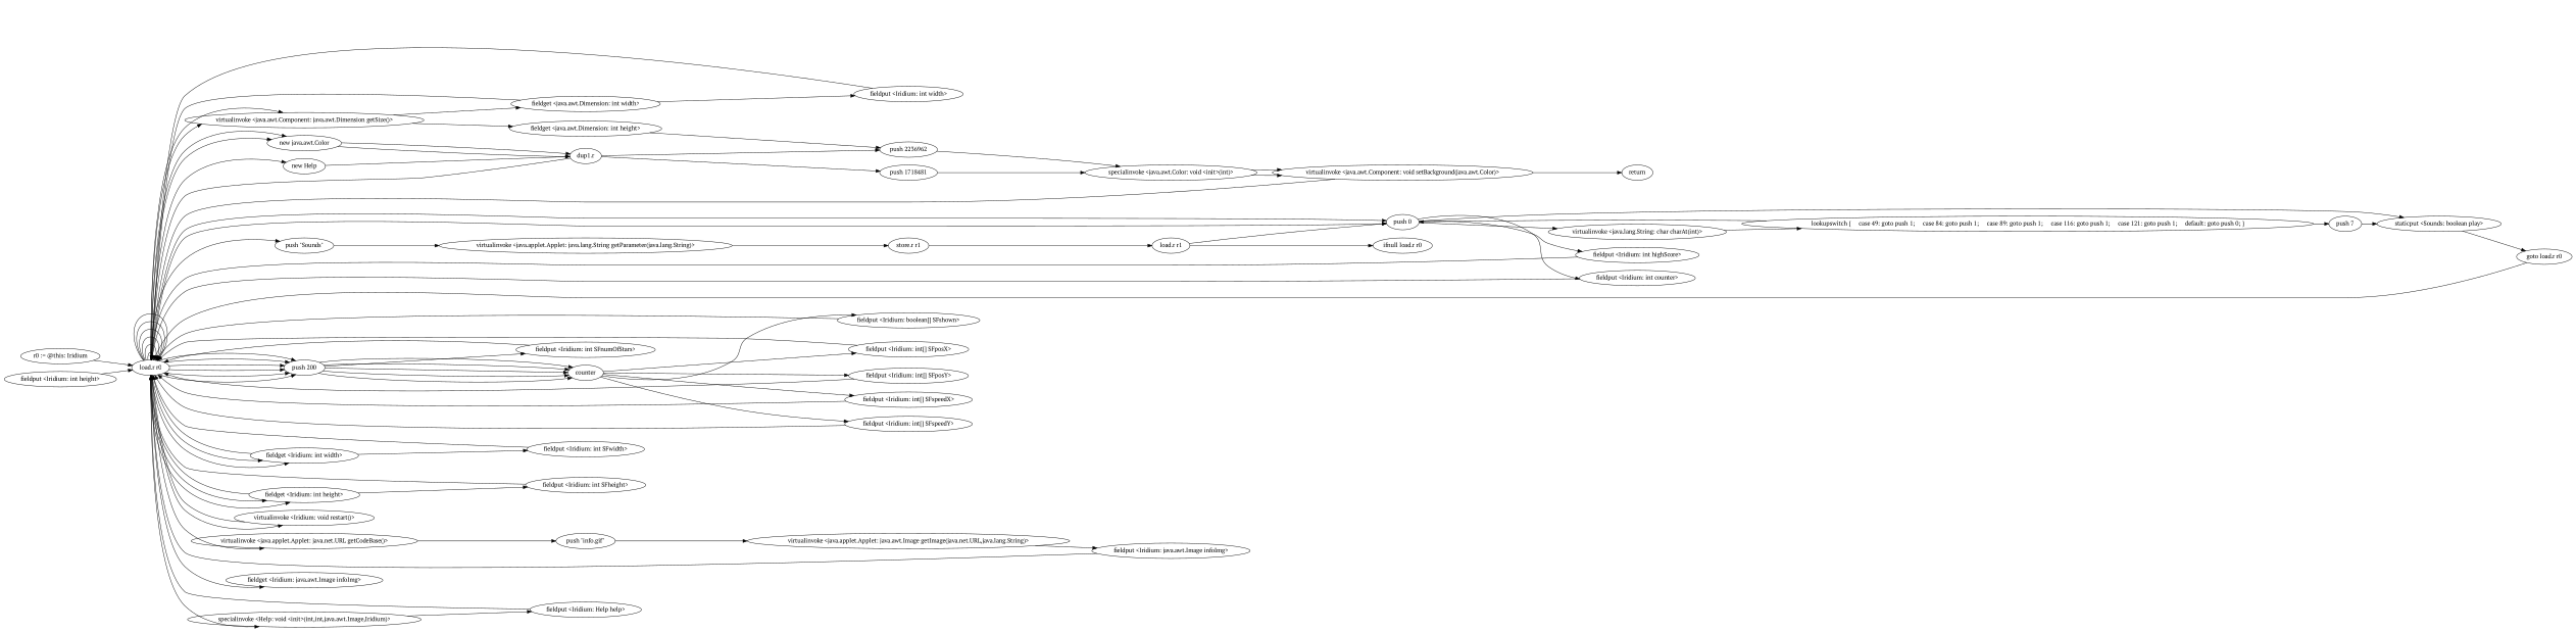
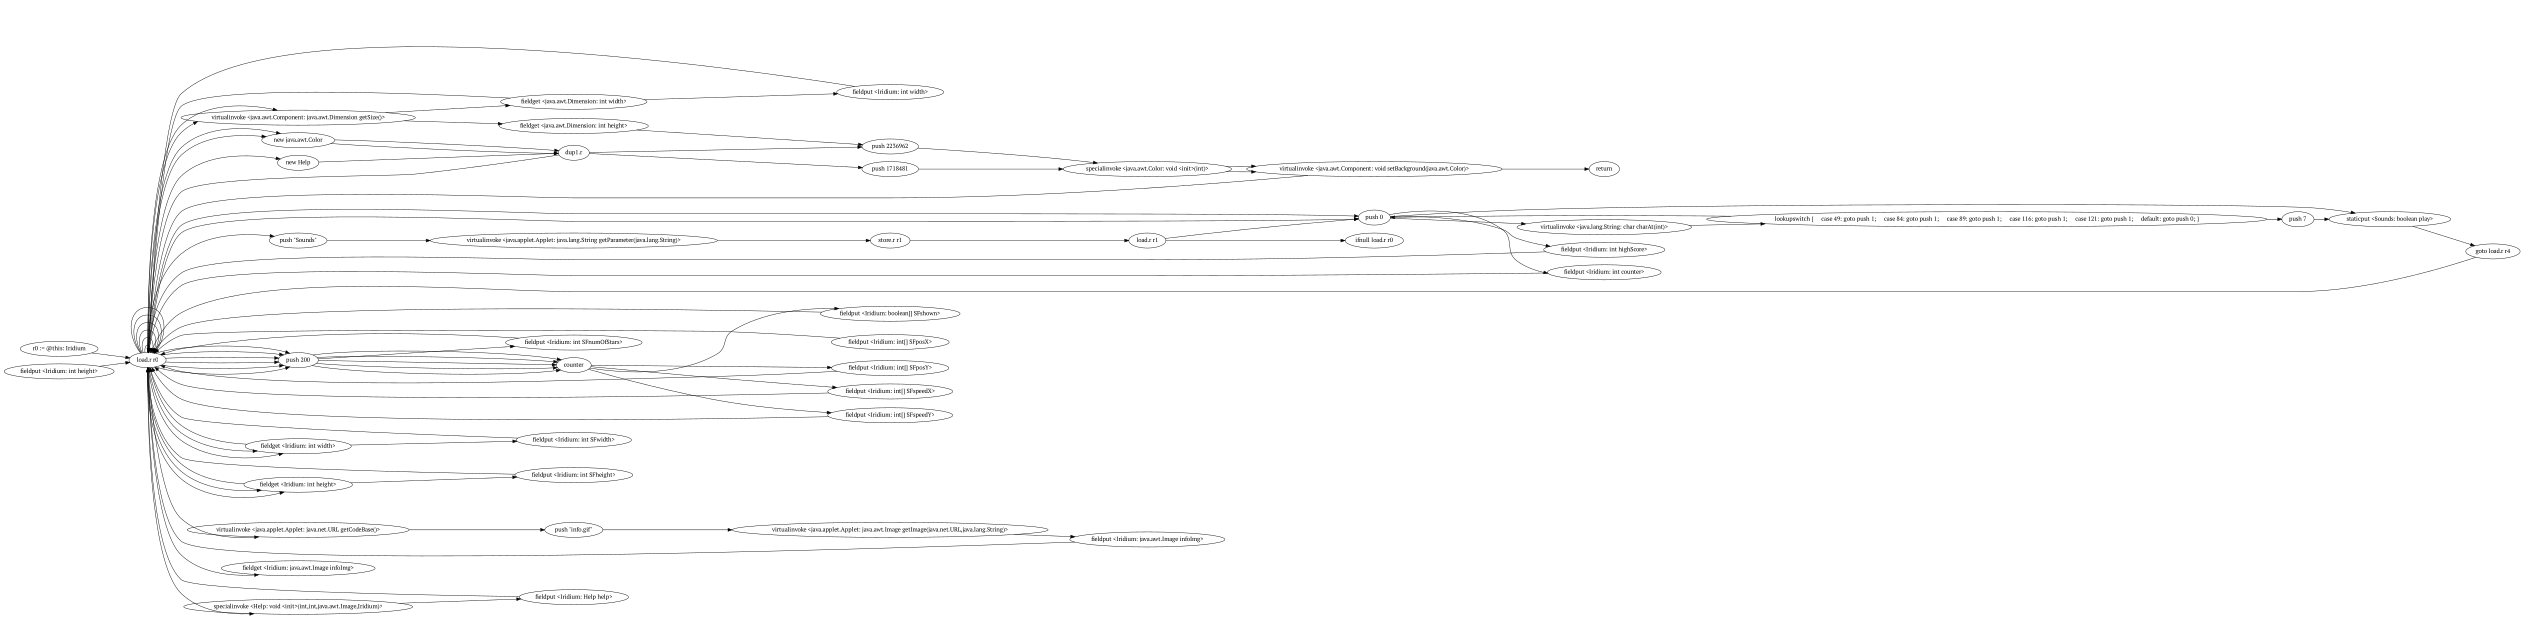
  digraph {
    fontname="PT Serif"
    rankdir=LR
    node [fontname="PT Serif"]
    edge [fontname="PT Serif"]
    "r0 := @this: Iridium"
    "load.r r0"
    "virtualinvoke <java.awt.Component: java.awt.Dimension getSize()>"
    "new java.awt.Color"
    "push \"Sounds\""
    "push 0"
    "push 200"
    "fieldget <Iridium: int width>"
    "fieldget <Iridium: int height>"
-   "virtualinvoke <Iridium: void restart()>"
    "virtualinvoke <java.applet.Applet: java.net.URL getCodeBase()>"
    "new Help"
    "fieldget <Iridium: java.awt.Image infoImg>"
    "specialinvoke <Help: void <init>(int,int,java.awt.Image,Iridium)>"
    "fieldget <java.awt.Dimension: int width>"
    "fieldget <java.awt.Dimension: int height>"
    "dup1.r"
    "virtualinvoke <java.applet.Applet: java.lang.String getParameter(java.lang.String)>"
    "virtualinvoke <java.lang.String: char charAt(int)>"
    "staticput <Sounds: boolean play>"
    "fieldput <Iridium: int highScore>"
    "fieldput <Iridium: int counter>"
    "fieldput <Iridium: int SFnumOfStars>"
    n24 [label=counter]
    "fieldput <Iridium: int SFwidth>"
    "fieldput <Iridium: int SFheight>"
    "push \"info.gif\""
    "fieldput <Iridium: Help help>"
    "fieldput <Iridium: int width>"
    "push 2236962"
    "fieldput <Iridium: int height>"
    n32 [label="push 1718481"]
    "specialinvoke <java.awt.Color: void <init>(int)>"
    "virtualinvoke <java.awt.Component: void setBackground(java.awt.Color)>"
    return
    "store.r r1"
    "load.r r1"
    "ifnull load.r r0"
    "lookupswitch {     case 49: goto push 1;     case 84: goto push 1;     case 89: goto push 1;     case 116: goto push 1;     case 121: goto push 1;     default: goto push 0; }"
-   "goto load.r r0"
+   "goto load.r r0" [label="goto load.r r4"]
    n41 [label="push 7"]
    "fieldput <Iridium: boolean[] SFshown>"
    "fieldput <Iridium: int[] SFposX>"
    "fieldput <Iridium: int[] SFposY>"
    "fieldput <Iridium: int[] SFspeedX>"
    "fieldput <Iridium: int[] SFspeedY>"
    "virtualinvoke <java.applet.Applet: java.awt.Image getImage(java.net.URL,java.lang.String)>"
    "fieldput <Iridium: java.awt.Image infoImg>"
    "r0 := @this: Iridium" -> "load.r r0"
    "load.r r0" -> "load.r r0"
    "load.r r0" -> "load.r r0"
    "load.r r0" -> "load.r r0"
    "load.r r0" -> "load.r r0"
    "load.r r0" -> "load.r r0"
    "load.r r0" -> "load.r r0"
    "load.r r0" -> "virtualinvoke <java.awt.Component: java.awt.Dimension getSize()>"
    "load.r r0" -> "virtualinvoke <java.awt.Component: java.awt.Dimension getSize()>"
    "load.r r0" -> "new java.awt.Color"
    "load.r r0" -> "new java.awt.Color"
    "load.r r0" -> "push \"Sounds\""
    "load.r r0" -> "push 0"
    "load.r r0" -> "push 0"
    "load.r r0" -> "push 200"
    "load.r r0" -> "push 200"
    "load.r r0" -> "push 200"
    "load.r r0" -> "push 200"
    "load.r r0" -> "push 200"
    "load.r r0" -> "push 200"
    "load.r r0" -> "fieldget <Iridium: int width>"
    "load.r r0" -> "fieldget <Iridium: int width>"
    "load.r r0" -> "fieldget <Iridium: int height>"
    "load.r r0" -> "fieldget <Iridium: int height>"
-   "load.r r0" -> "virtualinvoke <Iridium: void restart()>"
    "load.r r0" -> "virtualinvoke <java.applet.Applet: java.net.URL getCodeBase()>"
    "load.r r0" -> "new Help"
    "load.r r0" -> "fieldget <Iridium: java.awt.Image infoImg>"
    "load.r r0" -> "specialinvoke <Help: void <init>(int,int,java.awt.Image,Iridium)>"
    "virtualinvoke <java.awt.Component: java.awt.Dimension getSize()>" -> "fieldget <java.awt.Dimension: int width>"
    "virtualinvoke <java.awt.Component: java.awt.Dimension getSize()>" -> "fieldget <java.awt.Dimension: int height>"
    "new java.awt.Color" -> "dup1.r"
    "new java.awt.Color" -> "dup1.r"
    "push \"Sounds\"" -> "virtualinvoke <java.applet.Applet: java.lang.String getParameter(java.lang.String)>"
    "push 0" -> "virtualinvoke <java.lang.String: char charAt(int)>"
    "push 0" -> "staticput <Sounds: boolean play>"
    "push 0" -> "fieldput <Iridium: int highScore>"
    "push 0" -> "fieldput <Iridium: int counter>"
    "push 200" -> "fieldput <Iridium: int SFnumOfStars>"
    "push 200" -> n24
    "push 200" -> n24
    "push 200" -> n24
    "push 200" -> n24
    "push 200" -> n24
    "fieldget <Iridium: int width>" -> "load.r r0"
    "fieldget <Iridium: int width>" -> "fieldput <Iridium: int SFwidth>"
    "fieldget <Iridium: int height>" -> "load.r r0"
    "fieldget <Iridium: int height>" -> "fieldput <Iridium: int SFheight>"
-   "virtualinvoke <Iridium: void restart()>" -> "load.r r0"
    "virtualinvoke <java.applet.Applet: java.net.URL getCodeBase()>" -> "push \"info.gif\""
    "new Help" -> "dup1.r"
    "specialinvoke <Help: void <init>(int,int,java.awt.Image,Iridium)>" -> "fieldput <Iridium: Help help>"
    "fieldget <java.awt.Dimension: int width>" -> "load.r r0"
    "fieldget <java.awt.Dimension: int width>" -> "fieldput <Iridium: int width>"
    "fieldget <java.awt.Dimension: int height>" -> "push 2236962"
    "dup1.r" -> "load.r r0"
    "dup1.r" -> "push 2236962"
    "dup1.r" -> n32
    "virtualinvoke <java.applet.Applet: java.lang.String getParameter(java.lang.String)>" -> "store.r r1"
    "virtualinvoke <java.lang.String: char charAt(int)>" -> "lookupswitch {     case 49: goto push 1;     case 84: goto push 1;     case 89: goto push 1;     case 116: goto push 1;     case 121: goto push 1;     default: goto push 0; }"
    "staticput <Sounds: boolean play>" -> "goto load.r r0"
    "fieldput <Iridium: int highScore>" -> "load.r r0"
    "fieldput <Iridium: int counter>" -> "load.r r0"
    "fieldput <Iridium: int SFnumOfStars>" -> "load.r r0"
    n24 -> "fieldput <Iridium: boolean[] SFshown>"
-   n24 -> "fieldput <Iridium: int[] SFposX>"
    n24 -> "fieldput <Iridium: int[] SFposY>"
    n24 -> "fieldput <Iridium: int[] SFspeedX>"
    n24 -> "fieldput <Iridium: int[] SFspeedY>"
    "fieldput <Iridium: int SFwidth>" -> "load.r r0"
    "fieldput <Iridium: int SFheight>" -> "load.r r0"
    "push \"info.gif\"" -> "virtualinvoke <java.applet.Applet: java.awt.Image getImage(java.net.URL,java.lang.String)>"
    "fieldput <Iridium: Help help>" -> "load.r r0"
    "fieldput <Iridium: int width>" -> "load.r r0"
    "push 2236962" -> "specialinvoke <java.awt.Color: void <init>(int)>"
    "fieldput <Iridium: int height>" -> "load.r r0"
    n32 -> "specialinvoke <java.awt.Color: void <init>(int)>"
    "specialinvoke <java.awt.Color: void <init>(int)>" -> "virtualinvoke <java.awt.Component: void setBackground(java.awt.Color)>"
    "specialinvoke <java.awt.Color: void <init>(int)>" -> "virtualinvoke <java.awt.Component: void setBackground(java.awt.Color)>"
    "virtualinvoke <java.awt.Component: void setBackground(java.awt.Color)>" -> "load.r r0"
    "virtualinvoke <java.awt.Component: void setBackground(java.awt.Color)>" -> return
    "store.r r1" -> "load.r r1"
    "load.r r1" -> "push 0"
    "load.r r1" -> "ifnull load.r r0"
    "lookupswitch {     case 49: goto push 1;     case 84: goto push 1;     case 89: goto push 1;     case 116: goto push 1;     case 121: goto push 1;     default: goto push 0; }" -> "push 0"
    "lookupswitch {     case 49: goto push 1;     case 84: goto push 1;     case 89: goto push 1;     case 116: goto push 1;     case 121: goto push 1;     default: goto push 0; }" -> n41
    "goto load.r r0" -> "load.r r0"
    n41 -> "staticput <Sounds: boolean play>"
    "fieldput <Iridium: boolean[] SFshown>" -> "load.r r0"
    "fieldput <Iridium: int[] SFposX>" -> "load.r r0"
    "fieldput <Iridium: int[] SFposY>" -> "load.r r0"
    "fieldput <Iridium: int[] SFspeedX>" -> "load.r r0"
    "fieldput <Iridium: int[] SFspeedY>" -> "load.r r0"
    "virtualinvoke <java.applet.Applet: java.awt.Image getImage(java.net.URL,java.lang.String)>" -> "fieldput <Iridium: java.awt.Image infoImg>"
    "fieldput <Iridium: java.awt.Image infoImg>" -> "load.r r0"
  }
